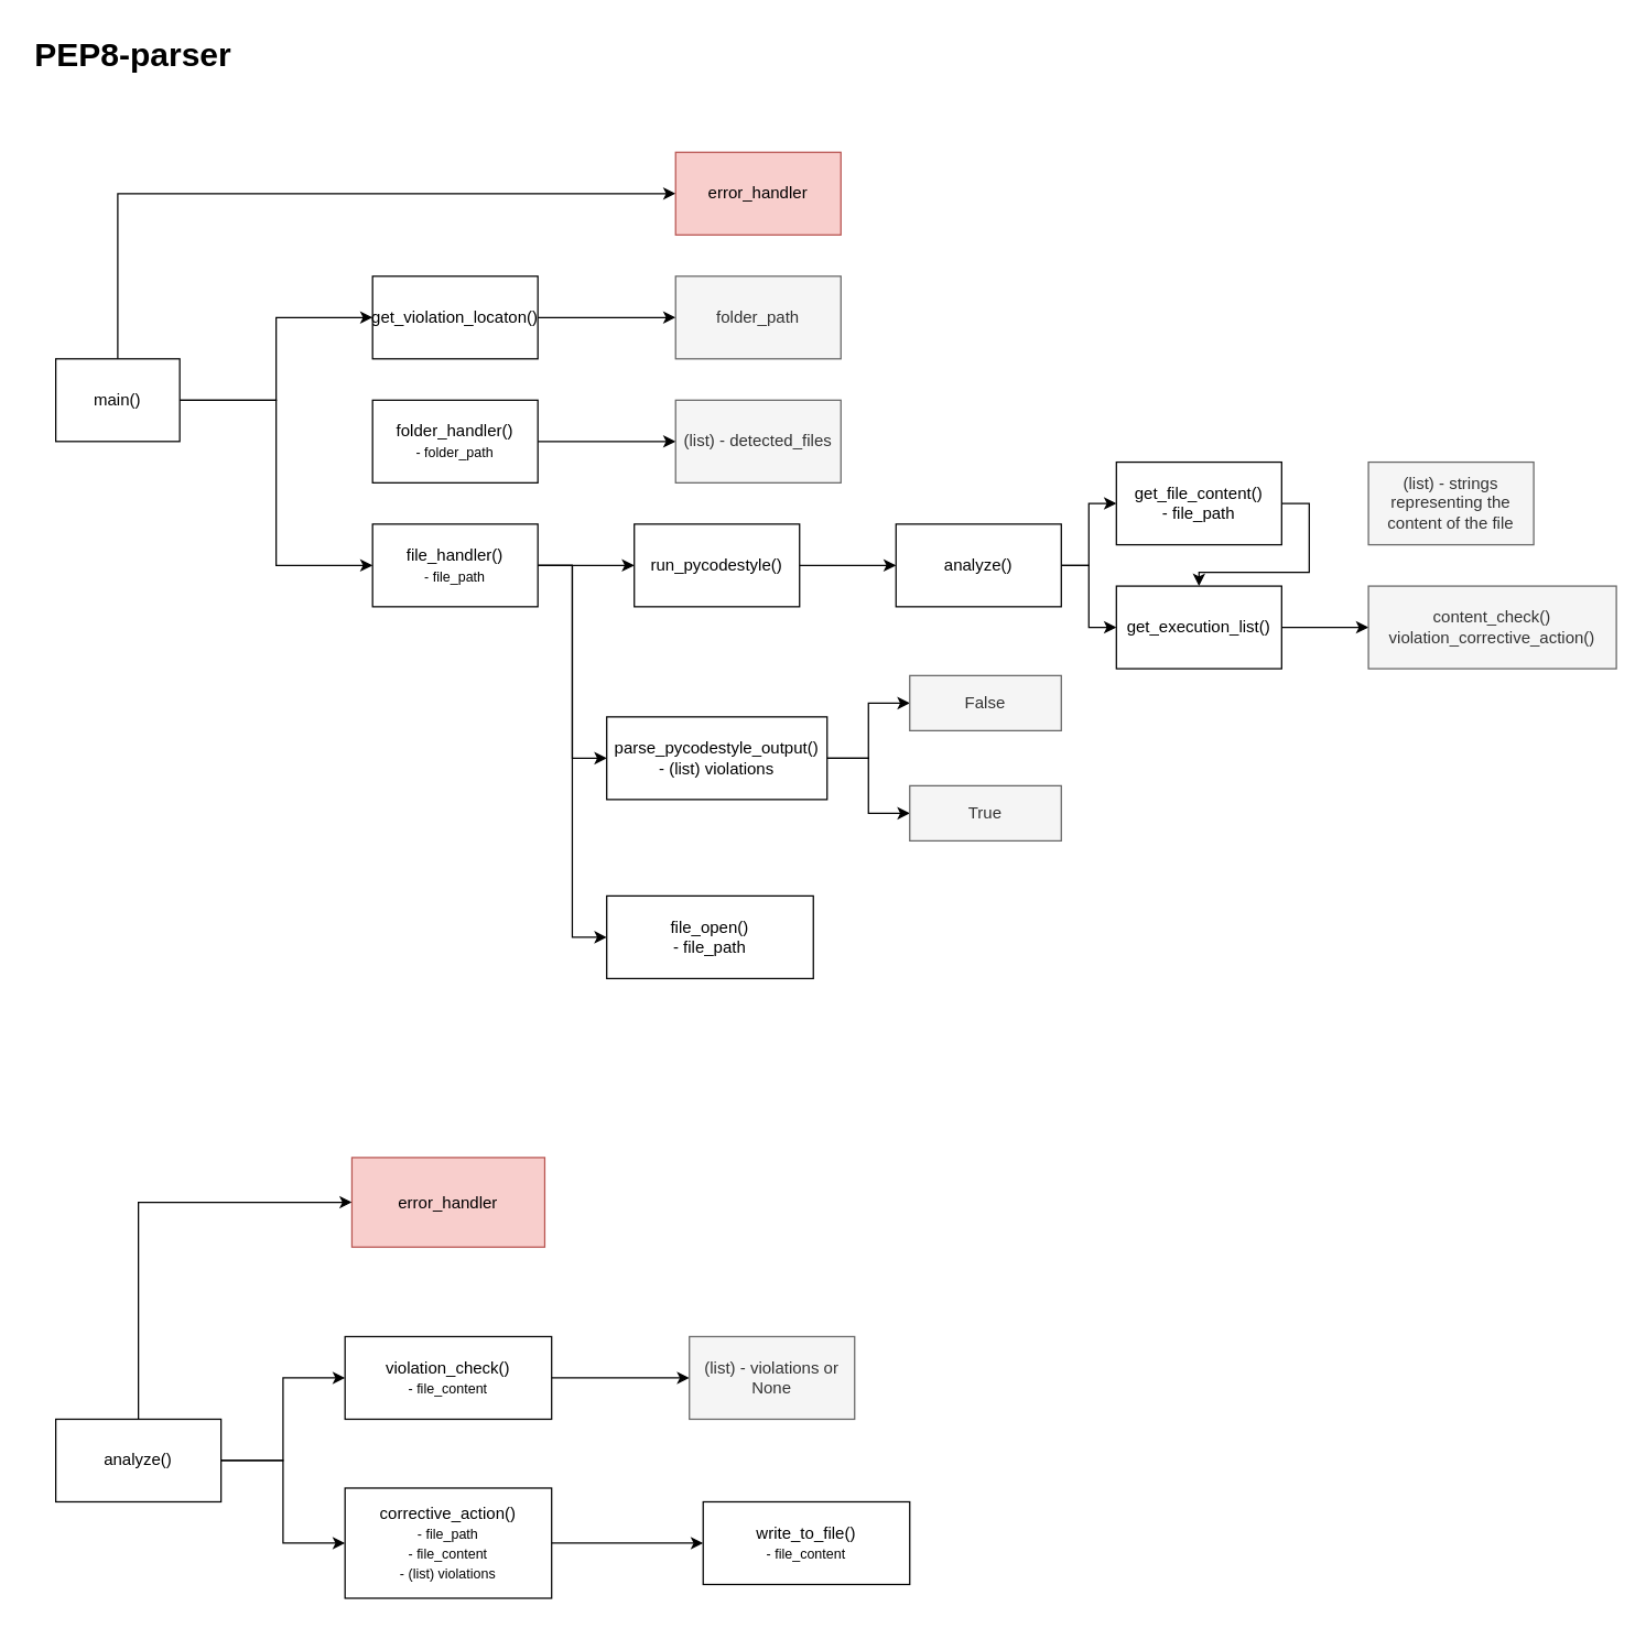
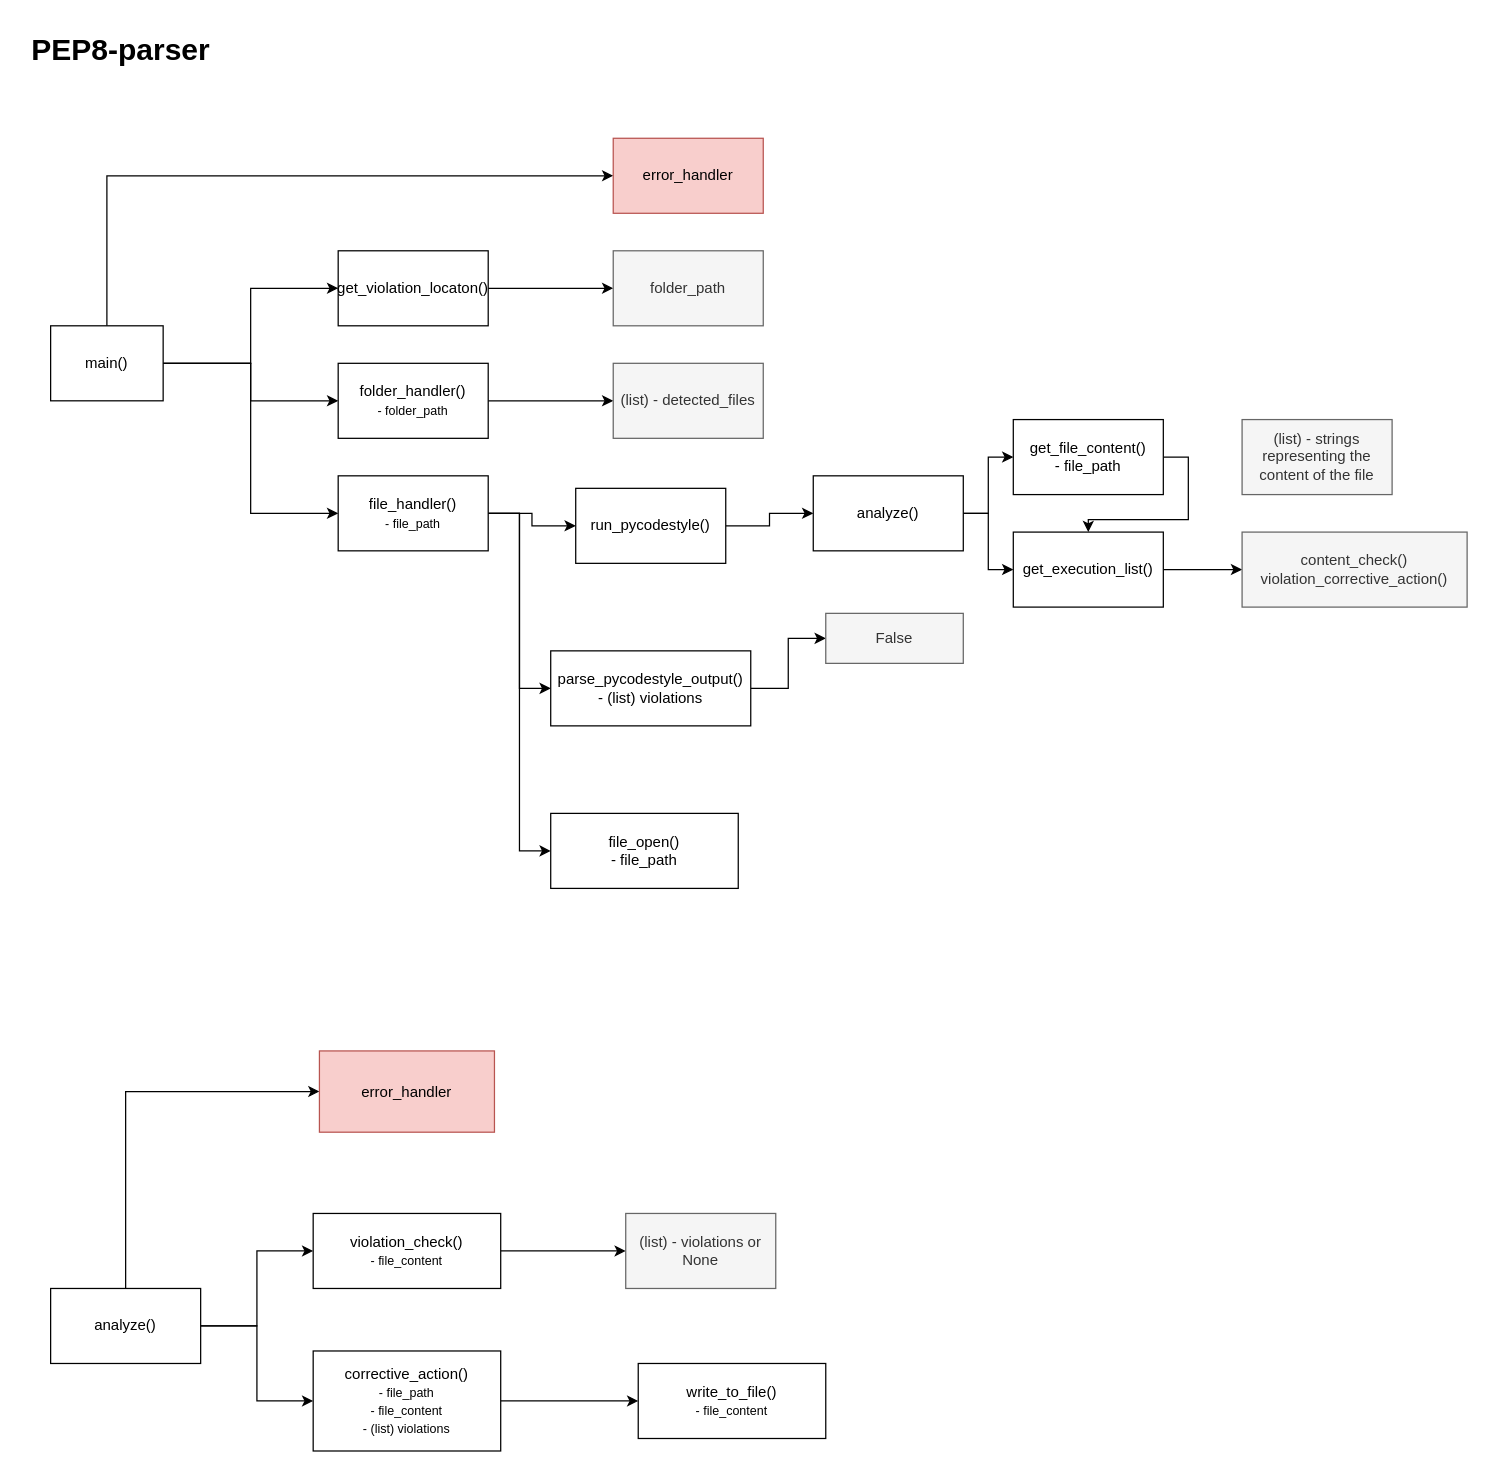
  <mxCell id="0" />
  <mxCell id="1" parent="0" />
  <mxCell id="2" value="&lt;h1&gt;PEP8-parser&lt;/h1&gt;&lt;div&gt;&lt;br&gt;&lt;/div&gt;" style="text;html=1;strokeColor=none;fillColor=none;spacing=5;spacingTop=-20;whiteSpace=wrap;overflow=hidden;rounded=0;" parent="1" vertex="1"><mxGeometry x="20" y="20" width="190" height="50" as="geometry" /></mxCell>
  <mxCell id="3" style="edgeStyle=orthogonalEdgeStyle;rounded=0;orthogonalLoop=1;jettySize=auto;html=1;exitX=1;exitY=0.5;exitDx=0;exitDy=0;entryX=0;entryY=0.5;entryDx=0;entryDy=0;" parent="1" source="7" target="9" edge="1"><mxGeometry relative="1" as="geometry" /></mxCell>
+ <mxCell id="4" style="edgeStyle=orthogonalEdgeStyle;rounded=0;orthogonalLoop=1;jettySize=auto;html=1;exitX=1;exitY=0.5;exitDx=0;exitDy=0;entryX=0;entryY=0.5;entryDx=0;entryDy=0;" parent="1" source="7" target="11" edge="1"><mxGeometry relative="1" as="geometry" /></mxCell>
  <mxCell id="5" style="edgeStyle=orthogonalEdgeStyle;rounded=0;orthogonalLoop=1;jettySize=auto;html=1;exitX=0.5;exitY=0;exitDx=0;exitDy=0;entryX=0;entryY=0.5;entryDx=0;entryDy=0;" parent="1" source="7" target="14" edge="1"><mxGeometry relative="1" as="geometry" /></mxCell>
  <mxCell id="6" style="edgeStyle=orthogonalEdgeStyle;rounded=0;orthogonalLoop=1;jettySize=auto;html=1;exitX=1;exitY=0.5;exitDx=0;exitDy=0;entryX=0;entryY=0.5;entryDx=0;entryDy=0;" edge="1" parent="1" source="7" target="18"><mxGeometry relative="1" as="geometry" /></mxCell>
  <mxCell id="7" value="main()" style="rounded=0;whiteSpace=wrap;html=1;" parent="1" vertex="1"><mxGeometry x="40" y="260" width="90" height="60" as="geometry" /></mxCell>
  <mxCell id="8" style="edgeStyle=orthogonalEdgeStyle;rounded=0;orthogonalLoop=1;jettySize=auto;html=1;exitX=1;exitY=0.5;exitDx=0;exitDy=0;entryX=0;entryY=0.5;entryDx=0;entryDy=0;" parent="1" source="9" target="12" edge="1"><mxGeometry relative="1" as="geometry" /></mxCell>
  <mxCell id="9" value="get_violation_locaton()" style="rounded=0;whiteSpace=wrap;html=1;" parent="1" vertex="1"><mxGeometry x="270" y="200" width="120" height="60" as="geometry" /></mxCell>
  <mxCell id="10" style="edgeStyle=orthogonalEdgeStyle;rounded=0;orthogonalLoop=1;jettySize=auto;html=1;exitX=1;exitY=0.5;exitDx=0;exitDy=0;" parent="1" source="11" edge="1"><mxGeometry relative="1" as="geometry"><mxPoint x="490" y="320" as="targetPoint" /></mxGeometry></mxCell>
  <mxCell id="11" value="folder_handler()&lt;br&gt;&lt;font style=&quot;&quot;&gt;&lt;font style=&quot;font-size: 10px;&quot;&gt;- folder_path&lt;/font&gt;&lt;br&gt;&lt;/font&gt;" style="rounded=0;whiteSpace=wrap;html=1;" parent="1" vertex="1"><mxGeometry x="270" y="290" width="120" height="60" as="geometry" /></mxCell>
  <mxCell id="12" value="folder_path" style="rounded=0;whiteSpace=wrap;html=1;fillColor=#f5f5f5;fontColor=#333333;strokeColor=#666666;" parent="1" vertex="1"><mxGeometry x="490" y="200" width="120" height="60" as="geometry" /></mxCell>
  <mxCell id="13" value="(list) - detected_files" style="rounded=0;whiteSpace=wrap;html=1;fillColor=#f5f5f5;fontColor=#333333;strokeColor=#666666;" parent="1" vertex="1"><mxGeometry x="490" y="290" width="120" height="60" as="geometry" /></mxCell>
  <mxCell id="14" value="error_handler" style="rounded=0;whiteSpace=wrap;html=1;fillColor=#f8cecc;strokeColor=#b85450;" parent="1" vertex="1"><mxGeometry x="490" y="110" width="120" height="60" as="geometry" /></mxCell>
  <mxCell id="15" style="edgeStyle=orthogonalEdgeStyle;rounded=0;orthogonalLoop=1;jettySize=auto;html=1;exitX=1;exitY=0.5;exitDx=0;exitDy=0;entryX=0;entryY=0.5;entryDx=0;entryDy=0;" edge="1" parent="1" source="18" target="20"><mxGeometry relative="1" as="geometry" /></mxCell>
  <mxCell id="16" style="edgeStyle=orthogonalEdgeStyle;rounded=0;orthogonalLoop=1;jettySize=auto;html=1;exitX=1;exitY=0.5;exitDx=0;exitDy=0;entryX=0;entryY=0.5;entryDx=0;entryDy=0;" edge="1" parent="1" source="18" target="39"><mxGeometry relative="1" as="geometry" /></mxCell>
  <mxCell id="17" style="edgeStyle=orthogonalEdgeStyle;rounded=0;orthogonalLoop=1;jettySize=auto;html=1;exitX=1;exitY=0.5;exitDx=0;exitDy=0;entryX=0;entryY=0.5;entryDx=0;entryDy=0;" edge="1" parent="1" source="18" target="45"><mxGeometry relative="1" as="geometry" /></mxCell>
  <mxCell id="18" value="file_handler()&lt;br&gt;&lt;font style=&quot;&quot;&gt;&lt;font style=&quot;font-size: 10px;&quot;&gt;- file_path&lt;/font&gt;&lt;br&gt;&lt;/font&gt;" style="rounded=0;whiteSpace=wrap;html=1;" vertex="1" parent="1"><mxGeometry x="270" y="380" width="120" height="60" as="geometry" /></mxCell>
  <mxCell id="19" style="edgeStyle=orthogonalEdgeStyle;rounded=0;orthogonalLoop=1;jettySize=auto;html=1;exitX=1;exitY=0.5;exitDx=0;exitDy=0;entryX=0;entryY=0.5;entryDx=0;entryDy=0;" edge="1" parent="1" source="20" target="42"><mxGeometry relative="1" as="geometry" /></mxCell>
- <mxCell id="20" value="run_pycodestyle()&lt;font style=&quot;&quot;&gt;&lt;br&gt;&lt;/font&gt;" style="rounded=0;whiteSpace=wrap;html=1;" vertex="1" parent="1"><mxGeometry x="460" y="380" width="120" height="60" as="geometry" /></mxCell>
+ <mxCell id="20" value="run_pycodestyle()&lt;font style=&quot;&quot;&gt;&lt;br&gt;&lt;/font&gt;" style="rounded=0;whiteSpace=wrap;html=1;" vertex="1" parent="1"><mxGeometry x="460" y="390" width="120" height="60" as="geometry" /></mxCell>
  <mxCell id="21" style="edgeStyle=orthogonalEdgeStyle;rounded=0;orthogonalLoop=1;jettySize=auto;html=1;exitX=1;exitY=0.5;exitDx=0;exitDy=0;entryX=0;entryY=0.5;entryDx=0;entryDy=0;" edge="1" parent="1" source="22" target="36"><mxGeometry relative="1" as="geometry" /></mxCell>
  <mxCell id="22" value="violation_check()&lt;br&gt;&lt;font style=&quot;&quot;&gt;&lt;span style=&quot;font-size: 10px;&quot;&gt;- file_content&lt;/span&gt;&lt;br&gt;&lt;/font&gt;" style="rounded=0;whiteSpace=wrap;html=1;" vertex="1" parent="1"><mxGeometry x="250" y="970" width="150" height="60" as="geometry" /></mxCell>
  <mxCell id="23" style="edgeStyle=orthogonalEdgeStyle;rounded=0;orthogonalLoop=1;jettySize=auto;html=1;exitX=1;exitY=0.5;exitDx=0;exitDy=0;" edge="1" parent="1" source="24" target="27"><mxGeometry relative="1" as="geometry" /></mxCell>
  <mxCell id="24" value="get_file_content()&lt;br&gt;&lt;font style=&quot;&quot;&gt;- file_path&lt;br&gt;&lt;/font&gt;" style="rounded=0;whiteSpace=wrap;html=1;" vertex="1" parent="1"><mxGeometry x="810" y="335" width="120" height="60" as="geometry" /></mxCell>
  <mxCell id="25" value="(list) - strings representing the content of the file" style="rounded=0;whiteSpace=wrap;html=1;fillColor=#f5f5f5;fontColor=#333333;strokeColor=#666666;" vertex="1" parent="1"><mxGeometry x="993" y="335" width="120" height="60" as="geometry" /></mxCell>
  <mxCell id="26" style="edgeStyle=orthogonalEdgeStyle;rounded=0;orthogonalLoop=1;jettySize=auto;html=1;exitX=1;exitY=0.5;exitDx=0;exitDy=0;entryX=0;entryY=0.5;entryDx=0;entryDy=0;" edge="1" parent="1" source="27" target="28"><mxGeometry relative="1" as="geometry" /></mxCell>
  <mxCell id="27" value="&lt;font style=&quot;&quot;&gt;get_execution_list()&lt;br&gt;&lt;/font&gt;" style="rounded=0;whiteSpace=wrap;html=1;" vertex="1" parent="1"><mxGeometry x="810" y="425" width="120" height="60" as="geometry" /></mxCell>
  <mxCell id="28" value="content_check()&lt;br&gt;violation_corrective_action()" style="rounded=0;whiteSpace=wrap;html=1;fillColor=#f5f5f5;fontColor=#333333;strokeColor=#666666;" vertex="1" parent="1"><mxGeometry x="993" y="425" width="180" height="60" as="geometry" /></mxCell>
  <mxCell id="29" style="edgeStyle=orthogonalEdgeStyle;rounded=0;orthogonalLoop=1;jettySize=auto;html=1;exitX=1;exitY=0.5;exitDx=0;exitDy=0;entryX=0;entryY=0.5;entryDx=0;entryDy=0;" edge="1" parent="1" source="32" target="22"><mxGeometry relative="1" as="geometry" /></mxCell>
  <mxCell id="30" style="edgeStyle=orthogonalEdgeStyle;rounded=0;orthogonalLoop=1;jettySize=auto;html=1;exitX=1;exitY=0.5;exitDx=0;exitDy=0;entryX=0;entryY=0.5;entryDx=0;entryDy=0;" edge="1" parent="1" source="32" target="35"><mxGeometry relative="1" as="geometry" /></mxCell>
  <mxCell id="31" style="edgeStyle=orthogonalEdgeStyle;rounded=0;orthogonalLoop=1;jettySize=auto;html=1;exitX=0.5;exitY=0;exitDx=0;exitDy=0;entryX=0;entryY=0.5;entryDx=0;entryDy=0;" edge="1" parent="1" source="32" target="33"><mxGeometry relative="1" as="geometry" /></mxCell>
  <mxCell id="32" value="analyze()&lt;font style=&quot;&quot;&gt;&lt;br&gt;&lt;/font&gt;" style="rounded=0;whiteSpace=wrap;html=1;" vertex="1" parent="1"><mxGeometry x="40" y="1030" width="120" height="60" as="geometry" /></mxCell>
  <mxCell id="33" value="error_handler" style="rounded=0;whiteSpace=wrap;html=1;fillColor=#f8cecc;strokeColor=#b85450;" vertex="1" parent="1"><mxGeometry x="255" y="840" width="140" height="65" as="geometry" /></mxCell>
  <mxCell id="34" style="edgeStyle=orthogonalEdgeStyle;rounded=0;orthogonalLoop=1;jettySize=auto;html=1;exitX=1;exitY=0.5;exitDx=0;exitDy=0;" edge="1" parent="1" source="35"><mxGeometry relative="1" as="geometry"><mxPoint x="510" y="1120" as="targetPoint" /></mxGeometry></mxCell>
  <mxCell id="35" value="&lt;font style=&quot;&quot;&gt;&lt;font style=&quot;font-size: 12px;&quot;&gt;corrective_action()&lt;/font&gt;&lt;br&gt;&lt;/font&gt;&lt;font style=&quot;&quot;&gt;&lt;font style=&quot;font-size: 10px;&quot;&gt;- file_path&lt;br&gt;- file_content&lt;br&gt;- (list) violations&lt;/font&gt;&lt;br&gt;&lt;/font&gt;" style="rounded=0;whiteSpace=wrap;html=1;" vertex="1" parent="1"><mxGeometry x="250" y="1080" width="150" height="80" as="geometry" /></mxCell>
  <mxCell id="36" value="(list) - violations or None" style="rounded=0;whiteSpace=wrap;html=1;fillColor=#f5f5f5;fontColor=#333333;strokeColor=#666666;" vertex="1" parent="1"><mxGeometry x="500" y="970" width="120" height="60" as="geometry" /></mxCell>
  <mxCell id="37" style="edgeStyle=orthogonalEdgeStyle;rounded=0;orthogonalLoop=1;jettySize=auto;html=1;exitX=1;exitY=0.5;exitDx=0;exitDy=0;entryX=0;entryY=0.5;entryDx=0;entryDy=0;" edge="1" parent="1" source="39" target="43"><mxGeometry relative="1" as="geometry" /></mxCell>
- <mxCell id="38" style="edgeStyle=orthogonalEdgeStyle;rounded=0;orthogonalLoop=1;jettySize=auto;html=1;exitX=1;exitY=0.5;exitDx=0;exitDy=0;entryX=0;entryY=0.5;entryDx=0;entryDy=0;" edge="1" parent="1" source="39" target="44"><mxGeometry relative="1" as="geometry" /></mxCell>
  <mxCell id="39" value="parse_pycodestyle_output()&lt;br&gt;&lt;font style=&quot;&quot;&gt;- (list) violations&lt;br&gt;&lt;/font&gt;" style="rounded=0;whiteSpace=wrap;html=1;" vertex="1" parent="1"><mxGeometry x="440" y="520" width="160" height="60" as="geometry" /></mxCell>
  <mxCell id="40" style="edgeStyle=orthogonalEdgeStyle;rounded=0;orthogonalLoop=1;jettySize=auto;html=1;exitX=1;exitY=0.5;exitDx=0;exitDy=0;entryX=0;entryY=0.5;entryDx=0;entryDy=0;" edge="1" parent="1" source="42" target="24"><mxGeometry relative="1" as="geometry" /></mxCell>
  <mxCell id="41" style="edgeStyle=orthogonalEdgeStyle;rounded=0;orthogonalLoop=1;jettySize=auto;html=1;exitX=1;exitY=0.5;exitDx=0;exitDy=0;entryX=0;entryY=0.5;entryDx=0;entryDy=0;" edge="1" parent="1" source="42" target="27"><mxGeometry relative="1" as="geometry" /></mxCell>
  <mxCell id="42" value="analyze()&lt;font style=&quot;&quot;&gt;&lt;br&gt;&lt;/font&gt;" style="rounded=0;whiteSpace=wrap;html=1;" vertex="1" parent="1"><mxGeometry x="650" y="380" width="120" height="60" as="geometry" /></mxCell>
  <mxCell id="43" value="False" style="rounded=0;whiteSpace=wrap;html=1;fillColor=#f5f5f5;fontColor=#333333;strokeColor=#666666;" vertex="1" parent="1"><mxGeometry x="660" y="490" width="110" height="40" as="geometry" /></mxCell>
- <mxCell id="44" value="True" style="rounded=0;whiteSpace=wrap;html=1;fillColor=#f5f5f5;fontColor=#333333;strokeColor=#666666;" vertex="1" parent="1"><mxGeometry x="660" y="570" width="110" height="40" as="geometry" /></mxCell>
  <mxCell id="45" value="file_open()&lt;br&gt;&lt;font style=&quot;&quot;&gt;- file_path&lt;br&gt;&lt;/font&gt;" style="rounded=0;whiteSpace=wrap;html=1;" vertex="1" parent="1"><mxGeometry x="440" y="650" width="150" height="60" as="geometry" /></mxCell>
  <mxCell id="46" value="write_to_file()&lt;br&gt;&lt;font style=&quot;&quot;&gt;&lt;span style=&quot;font-size: 10px;&quot;&gt;- file_content&lt;/span&gt;&lt;br&gt;&lt;/font&gt;" style="rounded=0;whiteSpace=wrap;html=1;" vertex="1" parent="1"><mxGeometry x="510" y="1090" width="150" height="60" as="geometry" /></mxCell>
